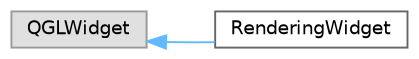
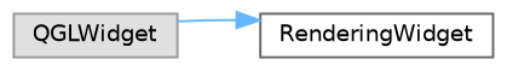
  digraph {
    rankdir=LR
    node [fontname=Helvetica fontsize=10 shape=box style=filled]
    n1 [color=grey60 fillcolor="#E0E0E0" height=0.2 label=QGLWidget width=0.4]
    n2 [color=grey40 fillcolor=white height=0.2 label=RenderingWidget width=0.4]
-   n1 -> n2 [color=steelblue1 dir=back fontname=Helvetica fontsize=10 labelfontname=Helvetica labelfontsize=10 style=solid]
+   n2 -> n1 [color=steelblue1 dir=back fontname=Helvetica fontsize=10 labelfontname=Helvetica labelfontsize=10 style=solid]
  }
